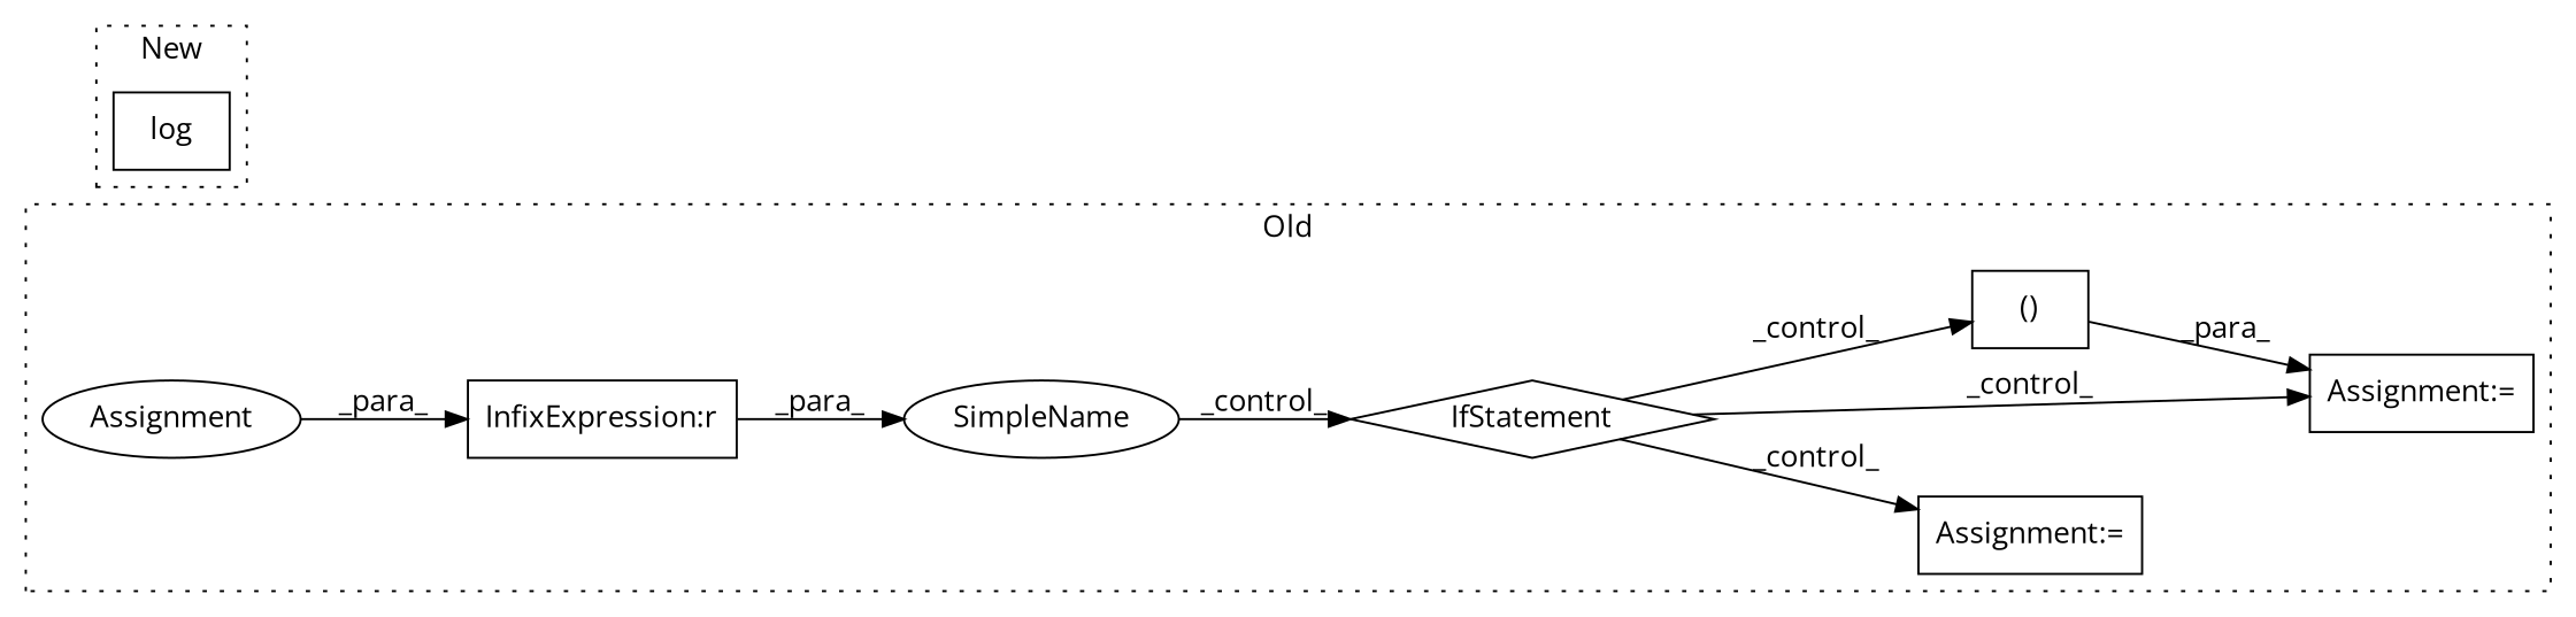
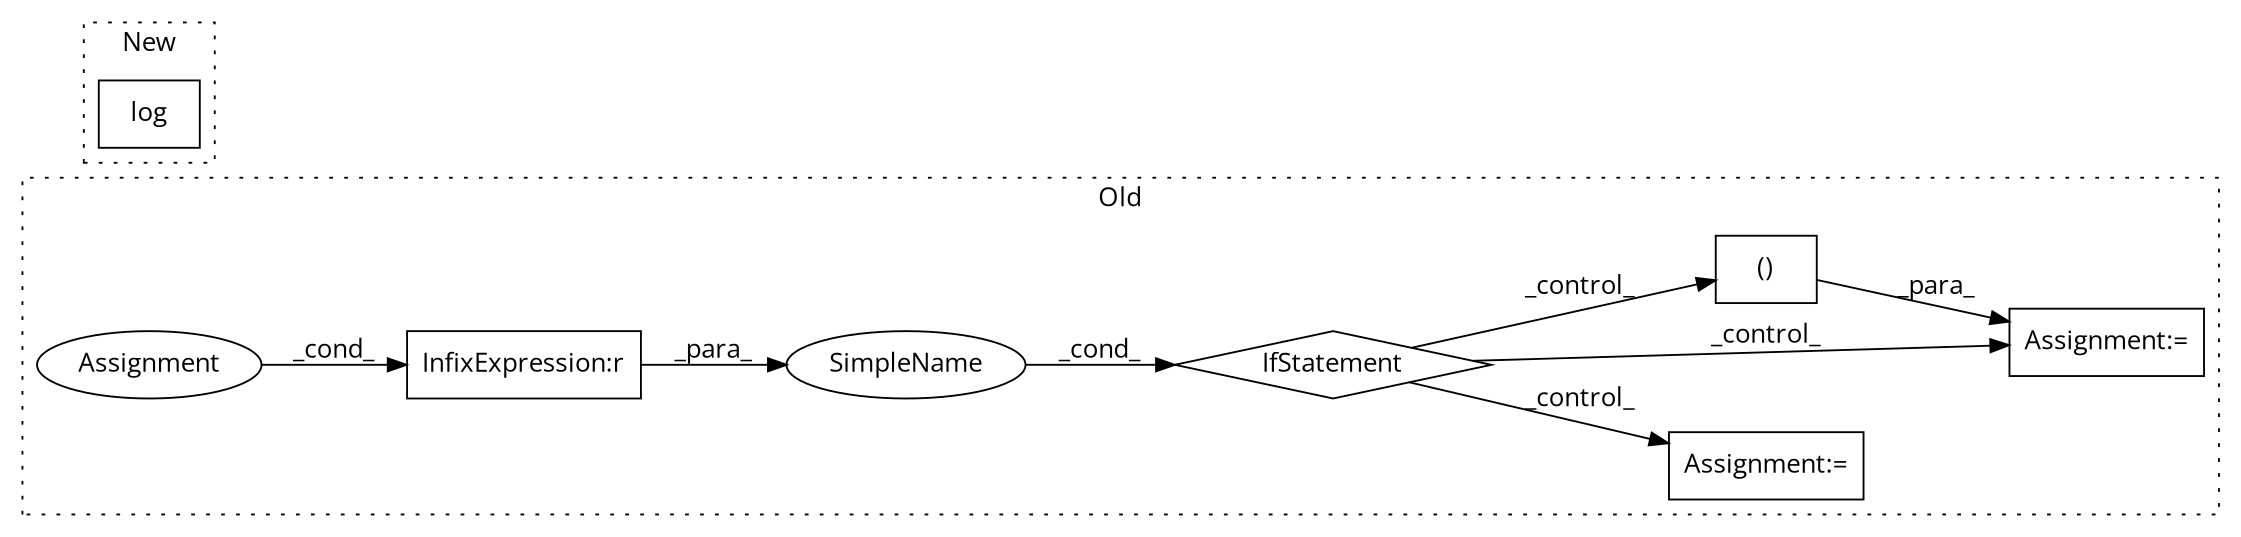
  digraph {
    fontname="Open Sans"
    rankdir=LR
    node [a=7 fontname="Open Sans" l=1 shape=box]
    edge [fontname="Open Sans"]
    n1 [a=25 l="4,2" label=IfStatement s="12551,12569" shape=diamond]
    n2 [label="Assignment:=" s=12583]
    n3 [a=42 label=SimpleName shape=ellipse l=""]
    n4 [a=27 l=3 label="InfixExpression:r" s=12565]
    n5 [a=34 label=Assignment s=12568 shape=ellipse]
    n6 [label="Assignment:=" s=12748]
    n7 [a=106 l=63 label="()" s=12779]
    n8 [a=32 l=5 label=log s=12896]
    subgraph cluster_1 {
      label=Old
      style=dotted
      n1
      n2
      n3
      n4
      n5
      n6
      n7
    }
    subgraph cluster_2 {
      label=New
      style=dotted
      n8
    }
    n1 -> n2 [label=_control_]
    n1 -> n6 [label=_control_]
    n1 -> n7 [label=_control_]
-   n3 -> n1 [label=_control_]
+   n3 -> n1 [label=_cond_]
    n4 -> n3 [label=_para_]
-   n5 -> n4 [label=_para_]
+   n5 -> n4 [label=_cond_]
    n7 -> n6 [label=_para_]
  }
